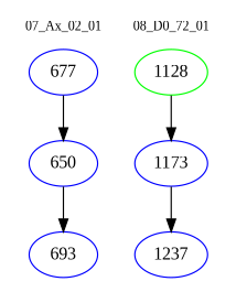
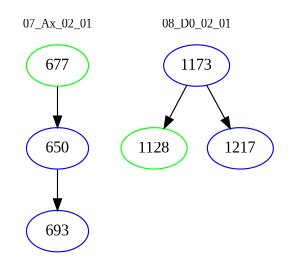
  digraph {
    fontname="Liberation Serif"
    node [color=blue fontname="Liberation Serif"]
    edge [color=black fontname="Liberation Serif"]
-   n1 [label=677]
+   n1 [color=green label=677]
    n2 [label=650]
    n3 [label=693]
    n4 [color=green label=1128]
    n5 [label=1173]
-   n6 [label=1237]
+   n6 [label=1217]
    subgraph cluster_1 {
      color=white
      fontsize=10
      label="07_Ax_02_01"
      n1
      n2
      n3
    }
    subgraph cluster_2 {
      color=white
      fontsize=10
-     label="08_D0_72_01"
+     label="08_D0_02_01"
      n4
      n5
      n6
    }
    n1 -> n2
    n2 -> n3
-   n4 -> n5
+   n5 -> n4
    n5 -> n6
  }
